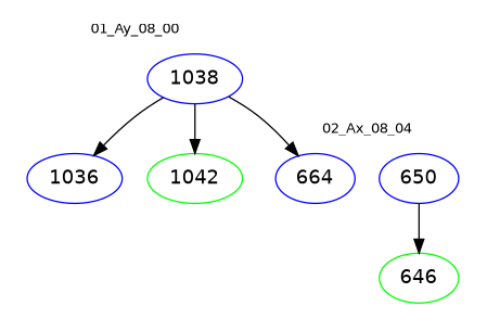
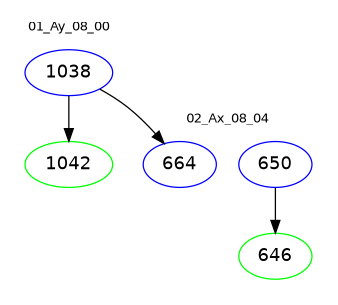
  digraph {
    fontname="DejaVu Sans"
    node [color=blue fontname="DejaVu Sans"]
    edge [color=black fontname="DejaVu Sans"]
    n1 [label=650]
    n2 [color=green label=646]
    n3 [label=664]
    n4 [label=1038]
-   n5 [label=1036]
    n6 [color=green label=1042]
    subgraph cluster_1 {
      color=white
      fontsize=10
      label="02_Ax_08_04"
      n1
      n2
      n3
    }
    subgraph cluster_2 {
      color=white
      fontsize=10
      label="01_Ay_08_00"
      n4
-     n5
      n6
    }
    n1 -> n2
    n4 -> n3
-   n4 -> n5
    n4 -> n6
  }
